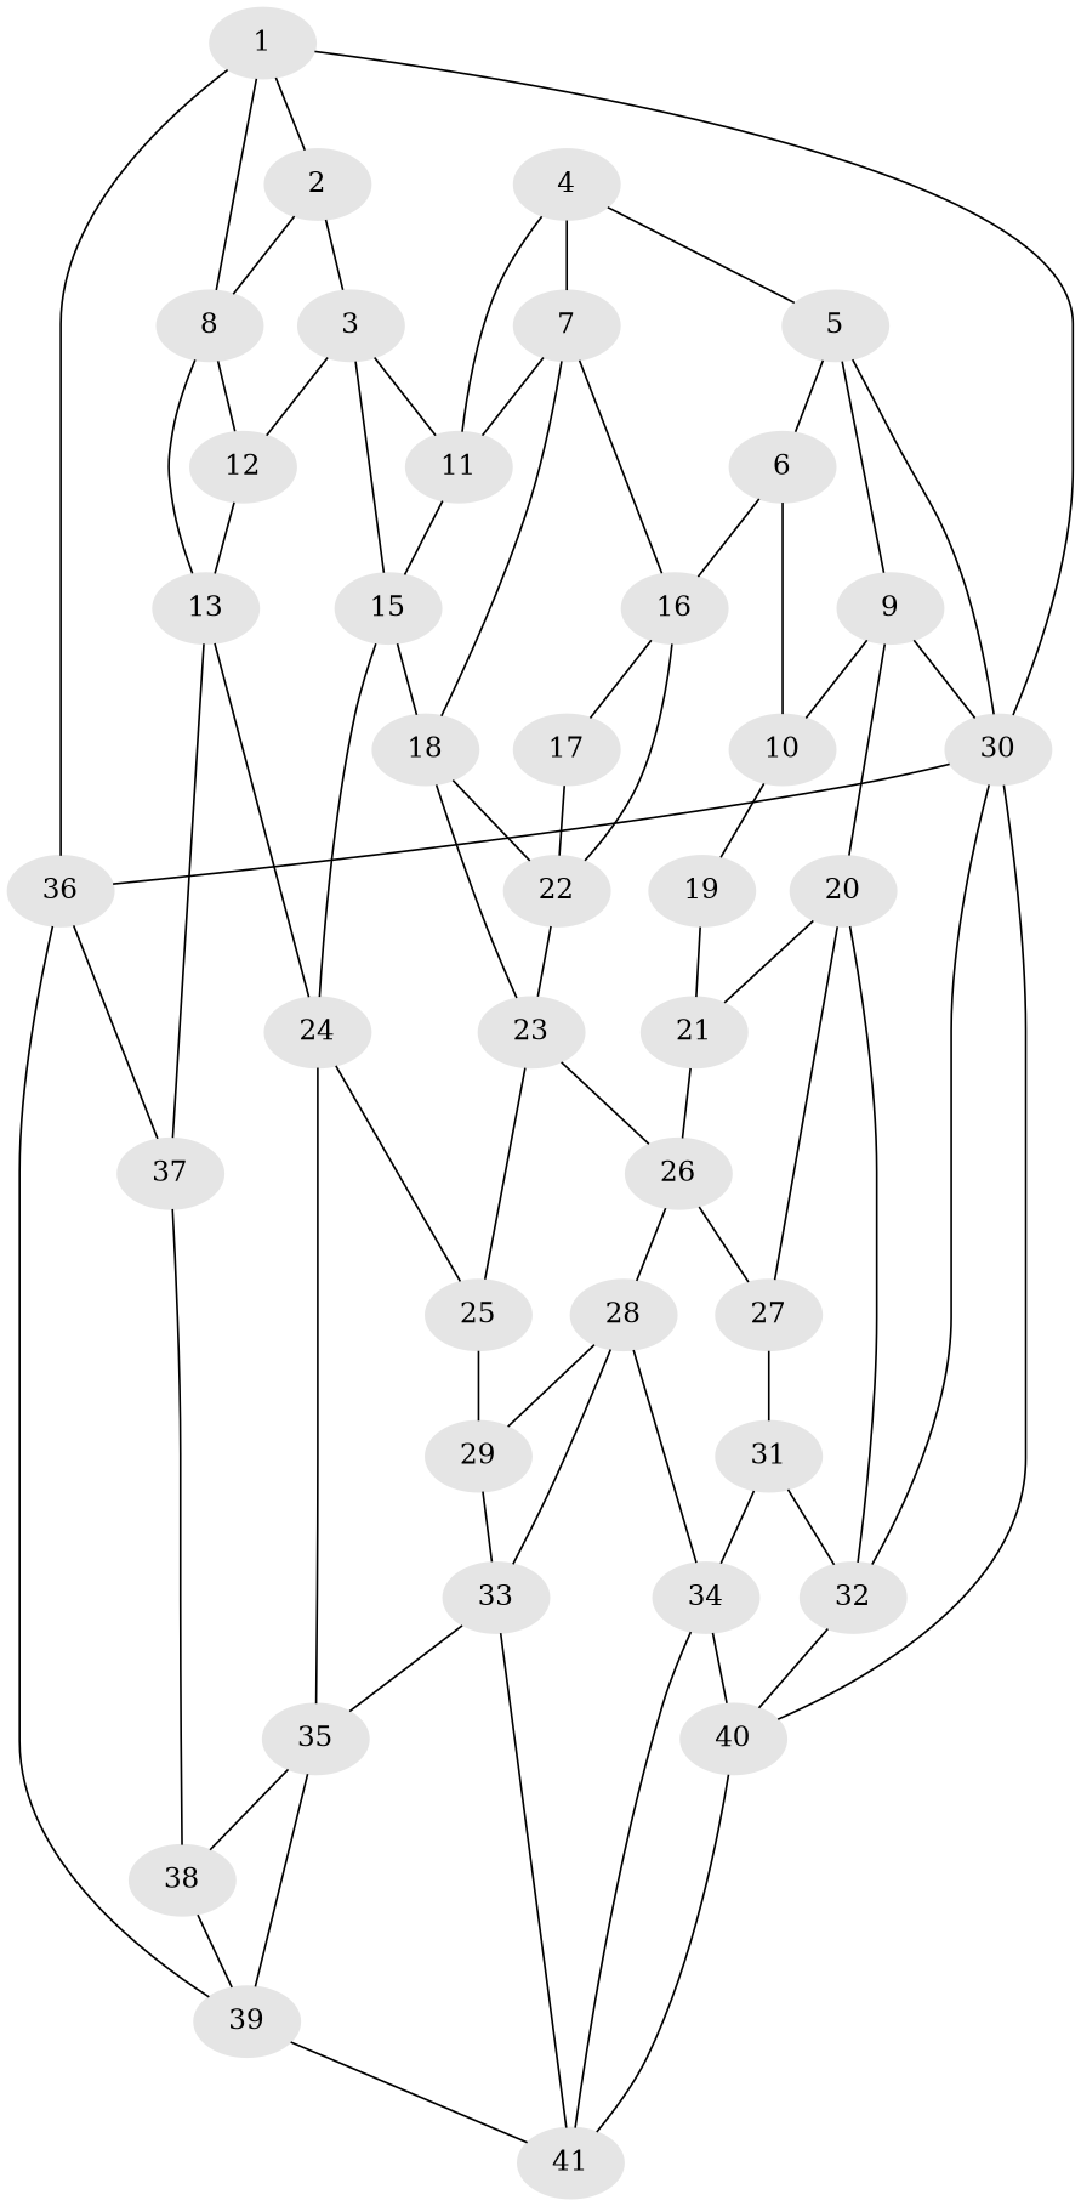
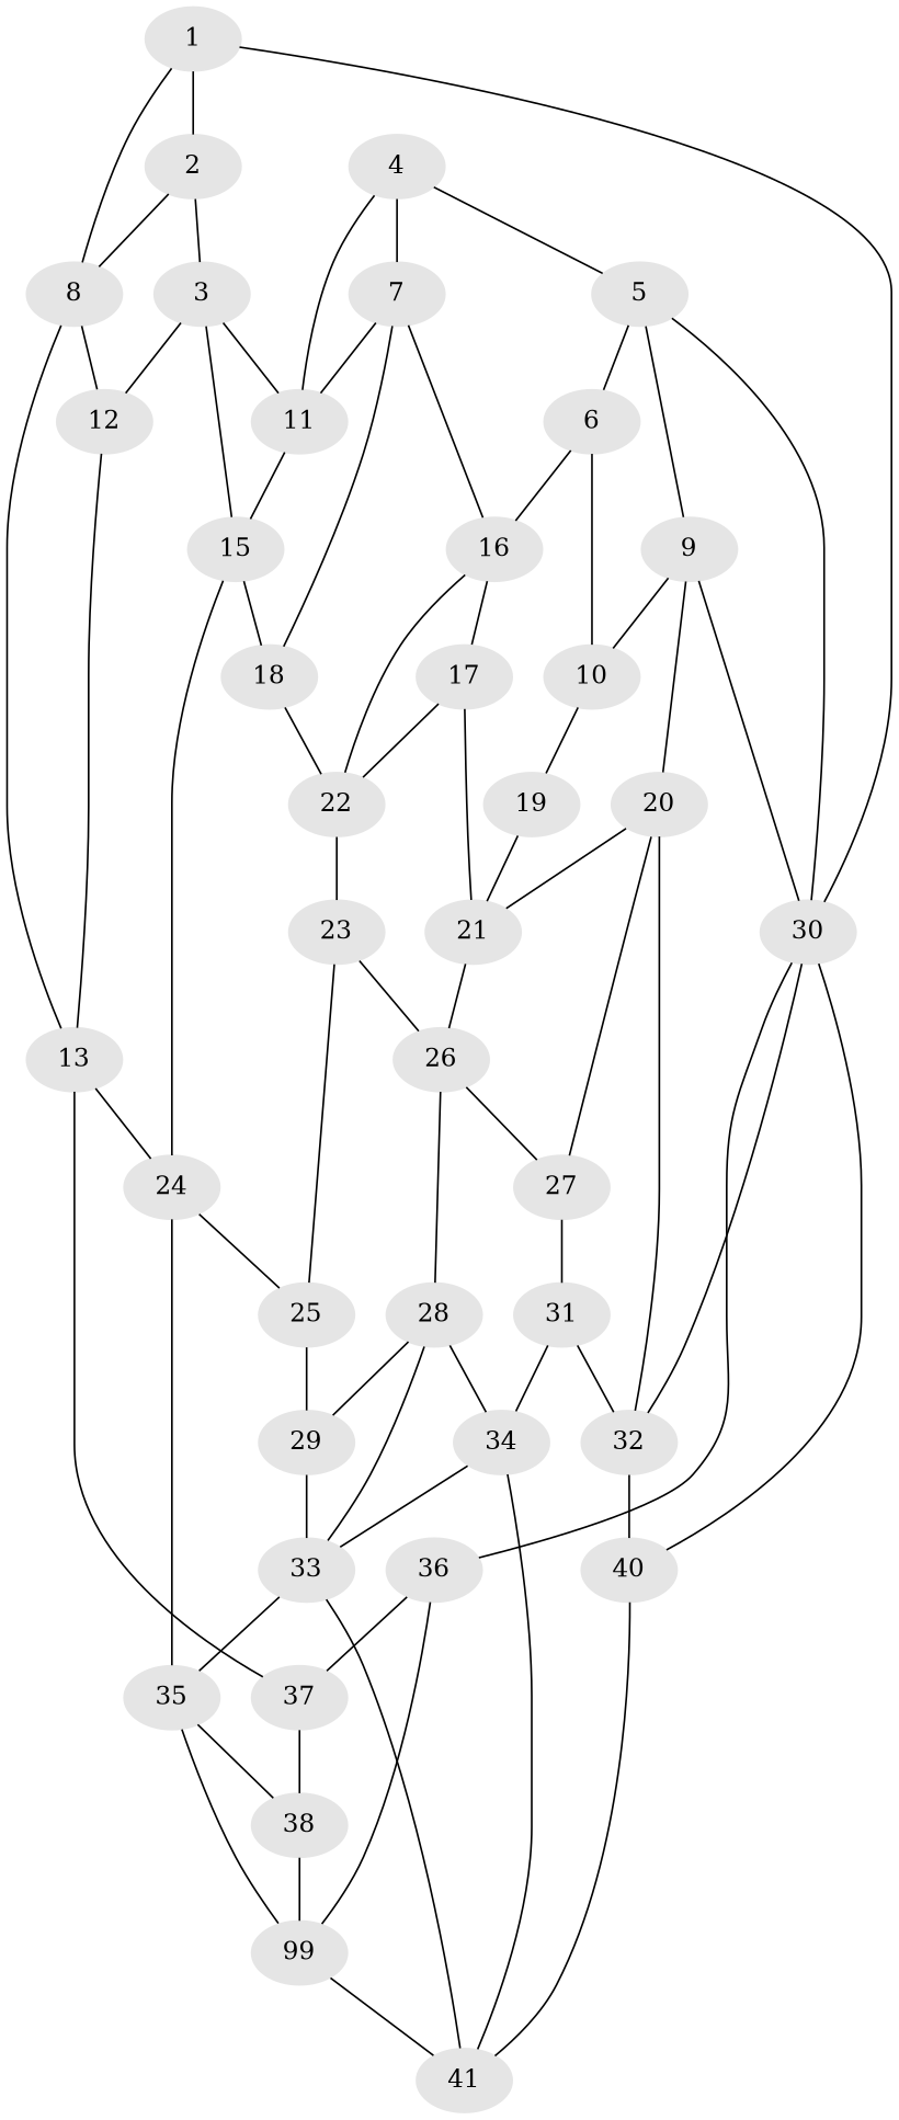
  graph {
    node [color=gray90 style=filled]
    edge [weight=1.0]
    1
    2
    8
    30
    36
    3
    12
    13
    32
    40
    37
-   39
+   39 [label=99]
    11
    15
    18
    24
    4
    5
    7
    6
    9
    16
    10
    20
    19
    17
    22
    23
    21
    27
    25
    35
    38
    26
    31
    28
    29
    33
    34
    41
    1 -- 2
    1 -- 8
    1 -- 30
-   1 -- 36
    2 -- 8
    2 -- 3
    8 -- 12
    8 -- 13
    30 -- 36
    30 -- 32
    30 -- 40
    36 -- 37
    36 -- 39
    3 -- 12
    3 -- 11
    3 -- 15
    12 -- 13
    13 -- 37
    13 -- 24
    32 -- 40
    40 -- 41
    37 -- 38 [weight=2.0]
    39 -- 41
    11 -- 15
    15 -- 18
    15 -- 24
    18 -- 22
-   18 -- 23
    24 -- 25
    24 -- 35
    4 -- 11
    4 -- 5
    4 -- 7
    5 -- 30
    5 -- 6
    5 -- 9
    7 -- 11
    7 -- 18
    7 -- 16
    6 -- 16
    6 -- 10
    9 -- 30
    9 -- 10
    9 -- 20
    16 -- 17
    16 -- 22
    10 -- 19 [weight=2.0]
    20 -- 32
    20 -- 21
    20 -- 27
    19 -- 21
    17 -- 22
+   17 -- 21
    22 -- 23
    23 -- 25
    23 -- 26
    21 -- 26
    27 -- 31 [weight=2.0]
    25 -- 29 [weight=2.0]
    35 -- 39
    35 -- 38
    38 -- 39
    26 -- 27
    26 -- 28
    31 -- 32
    31 -- 34
    28 -- 29
    28 -- 33
    28 -- 34
    29 -- 33
    33 -- 35
    33 -- 41
-   34 -- 40
+   34 -- 33
    34 -- 41
  }
